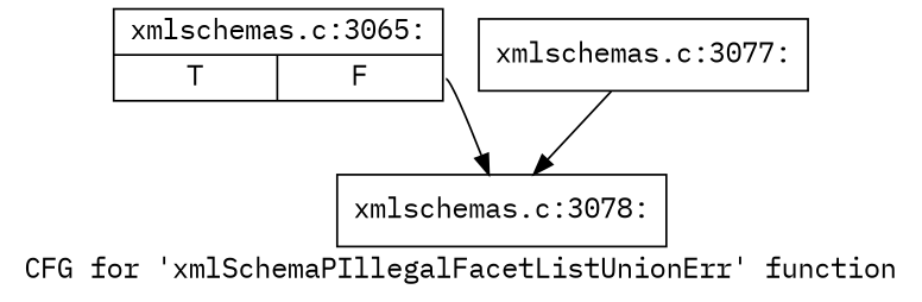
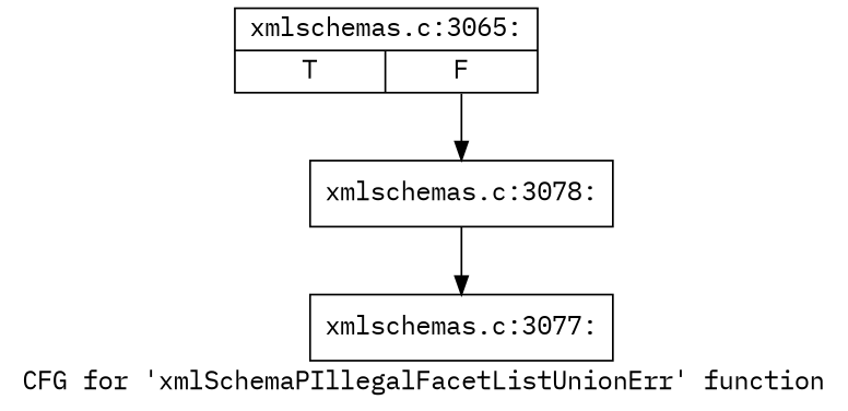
  digraph {
    fontname="IBM Plex Mono"
    label="CFG for 'xmlSchemaPIllegalFacetListUnionErr' function"
    node [fontname="IBM Plex Mono" shape=record]
    edge [fontname="IBM Plex Mono"]
    n1 [label="{xmlschemas.c:3065:|{<s0>T|<s1>F}}"]
    n2 [label="{xmlschemas.c:3078:}"]
    n3 [label="{xmlschemas.c:3077:}"]
    n1 -> n2 [tailport=s1]
-   n3 -> n2
+   n2 -> n3
  }
